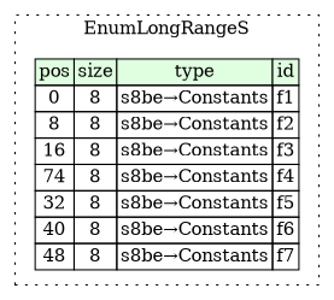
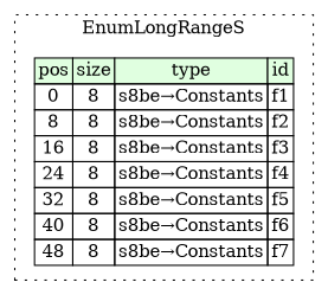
  digraph {
    rankdir=LR
-   n1 [label=<<TABLE BORDER="0" CELLBORDER="1" CELLSPACING="0"> 			<TR><TD BGCOLOR="#E0FFE0">pos</TD><TD BGCOLOR="#E0FFE0">size</TD><TD BGCOLOR="#E0FFE0">type</TD><TD BGCOLOR="#E0FFE0">id</TD></TR> 			<TR><TD PORT="f1_pos">0</TD><TD PORT="f1_size">8</TD><TD>s8be→Constants</TD><TD PORT="f1_type">f1</TD></TR> 			<TR><TD PORT="f2_pos">8</TD><TD PORT="f2_size">8</TD><TD>s8be→Constants</TD><TD PORT="f2_type">f2</TD></TR> 			<TR><TD PORT="f3_pos">16</TD><TD PORT="f3_size">8</TD><TD>s8be→Constants</TD><TD PORT="f3_type">f3</TD></TR> 			<TR><TD PORT="f4_pos">74</TD><TD PORT="f4_size">8</TD><TD>s8be→Constants</TD><TD PORT="f4_type">f4</TD></TR> 			<TR><TD PORT="f5_pos">32</TD><TD PORT="f5_size">8</TD><TD>s8be→Constants</TD><TD PORT="f5_type">f5</TD></TR> 			<TR><TD PORT="f6_pos">40</TD><TD PORT="f6_size">8</TD><TD>s8be→Constants</TD><TD PORT="f6_type">f6</TD></TR> 			<TR><TD PORT="f7_pos">48</TD><TD PORT="f7_size">8</TD><TD>s8be→Constants</TD><TD PORT="f7_type">f7</TD></TR> 		</TABLE>> shape=plaintext]
+   n1 [label=<<TABLE BORDER="0" CELLBORDER="1" CELLSPACING="0"> 			<TR><TD BGCOLOR="#E0FFE0">pos</TD><TD BGCOLOR="#E0FFE0">size</TD><TD BGCOLOR="#E0FFE0">type</TD><TD BGCOLOR="#E0FFE0">id</TD></TR> 			<TR><TD PORT="f1_pos">0</TD><TD PORT="f1_size">8</TD><TD>s8be→Constants</TD><TD PORT="f1_type">f1</TD></TR> 			<TR><TD PORT="f2_pos">8</TD><TD PORT="f2_size">8</TD><TD>s8be→Constants</TD><TD PORT="f2_type">f2</TD></TR> 			<TR><TD PORT="f3_pos">16</TD><TD PORT="f3_size">8</TD><TD>s8be→Constants</TD><TD PORT="f3_type">f3</TD></TR> 			<TR><TD PORT="f4_pos">24</TD><TD PORT="f4_size">8</TD><TD>s8be→Constants</TD><TD PORT="f4_type">f4</TD></TR> 			<TR><TD PORT="f5_pos">32</TD><TD PORT="f5_size">8</TD><TD>s8be→Constants</TD><TD PORT="f5_type">f5</TD></TR> 			<TR><TD PORT="f6_pos">40</TD><TD PORT="f6_size">8</TD><TD>s8be→Constants</TD><TD PORT="f6_type">f6</TD></TR> 			<TR><TD PORT="f7_pos">48</TD><TD PORT="f7_size">8</TD><TD>s8be→Constants</TD><TD PORT="f7_type">f7</TD></TR> 		</TABLE>> shape=plaintext]
    subgraph cluster_1 {
      label=EnumLongRangeS
      style=dotted
      n1
    }
  }
